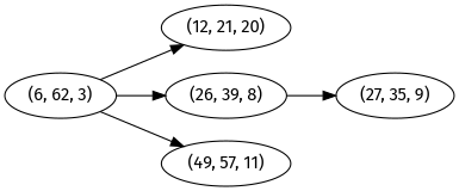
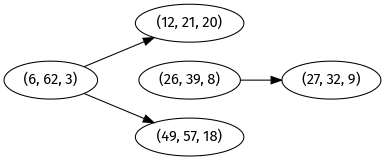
  digraph {
    fontname="Fira Sans"
    rankdir=LR
    node [fontname="Fira Sans"]
    edge [fontname="Fira Sans"]
    n1 [label="(6, 62, 3)"]
    n2 [label="(12, 21, 20)"]
    "(26, 39, 8)"
-   "(49, 57, 11)"
-   "(27, 35, 9)"
+   "(49, 57, 11)" [label="(49, 57, 18)"]
+   "(27, 35, 9)" [label="(27, 32, 9)"]
    n1 -> n2
-   n1 -> "(26, 39, 8)"
    n1 -> "(49, 57, 11)"
    "(26, 39, 8)" -> "(27, 35, 9)"
  }
